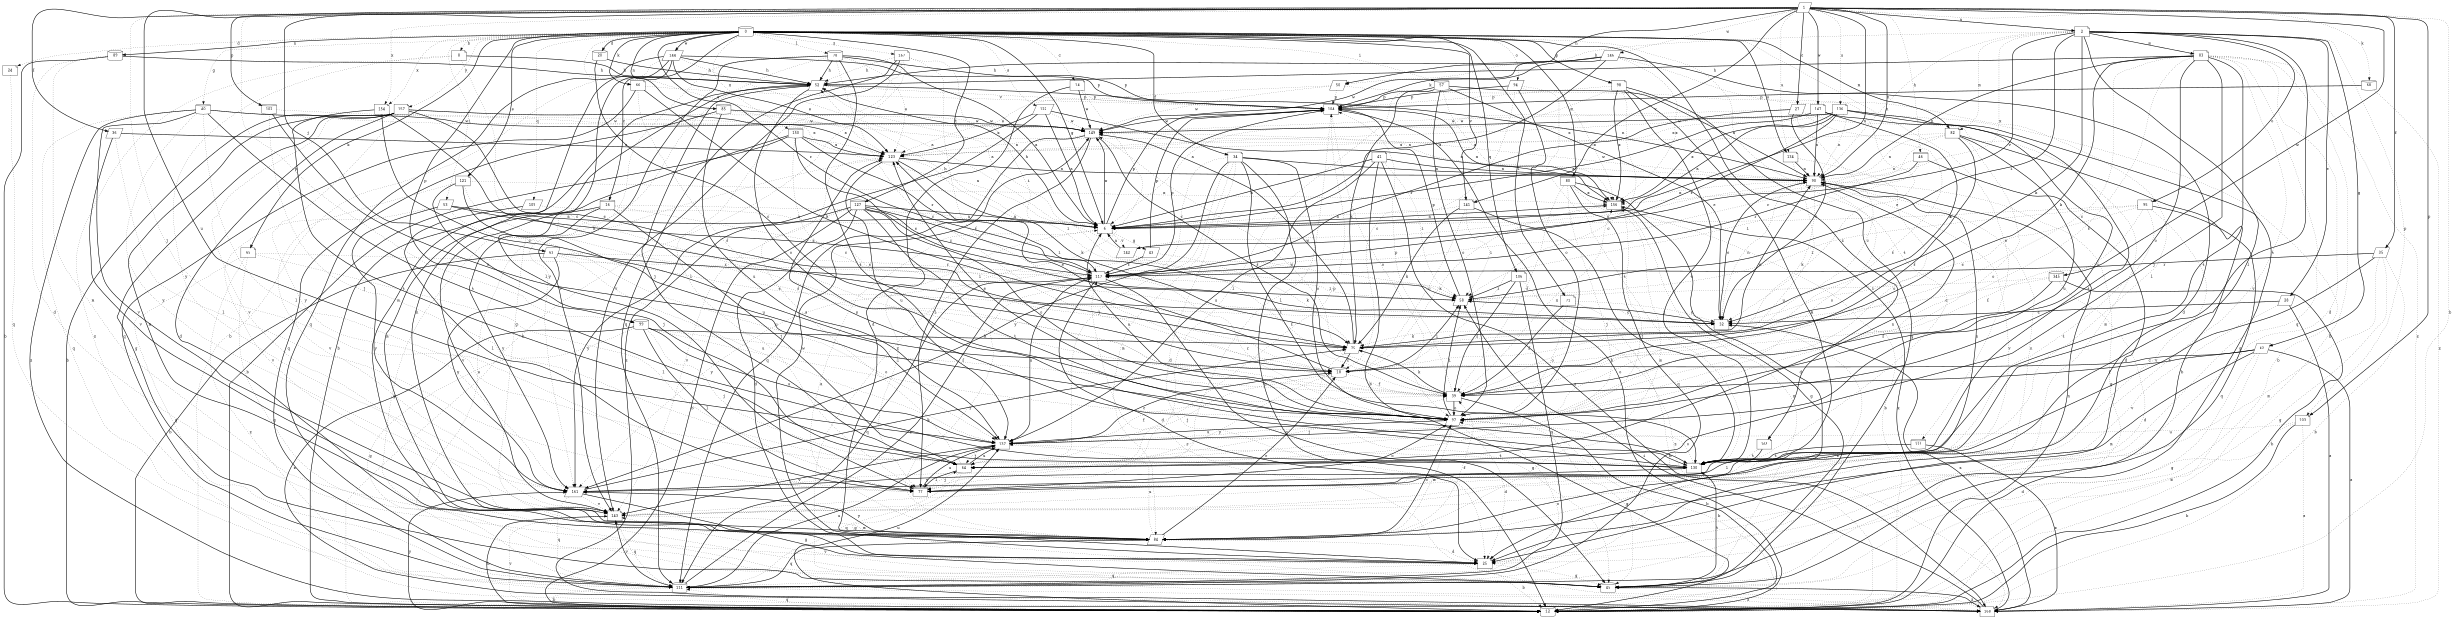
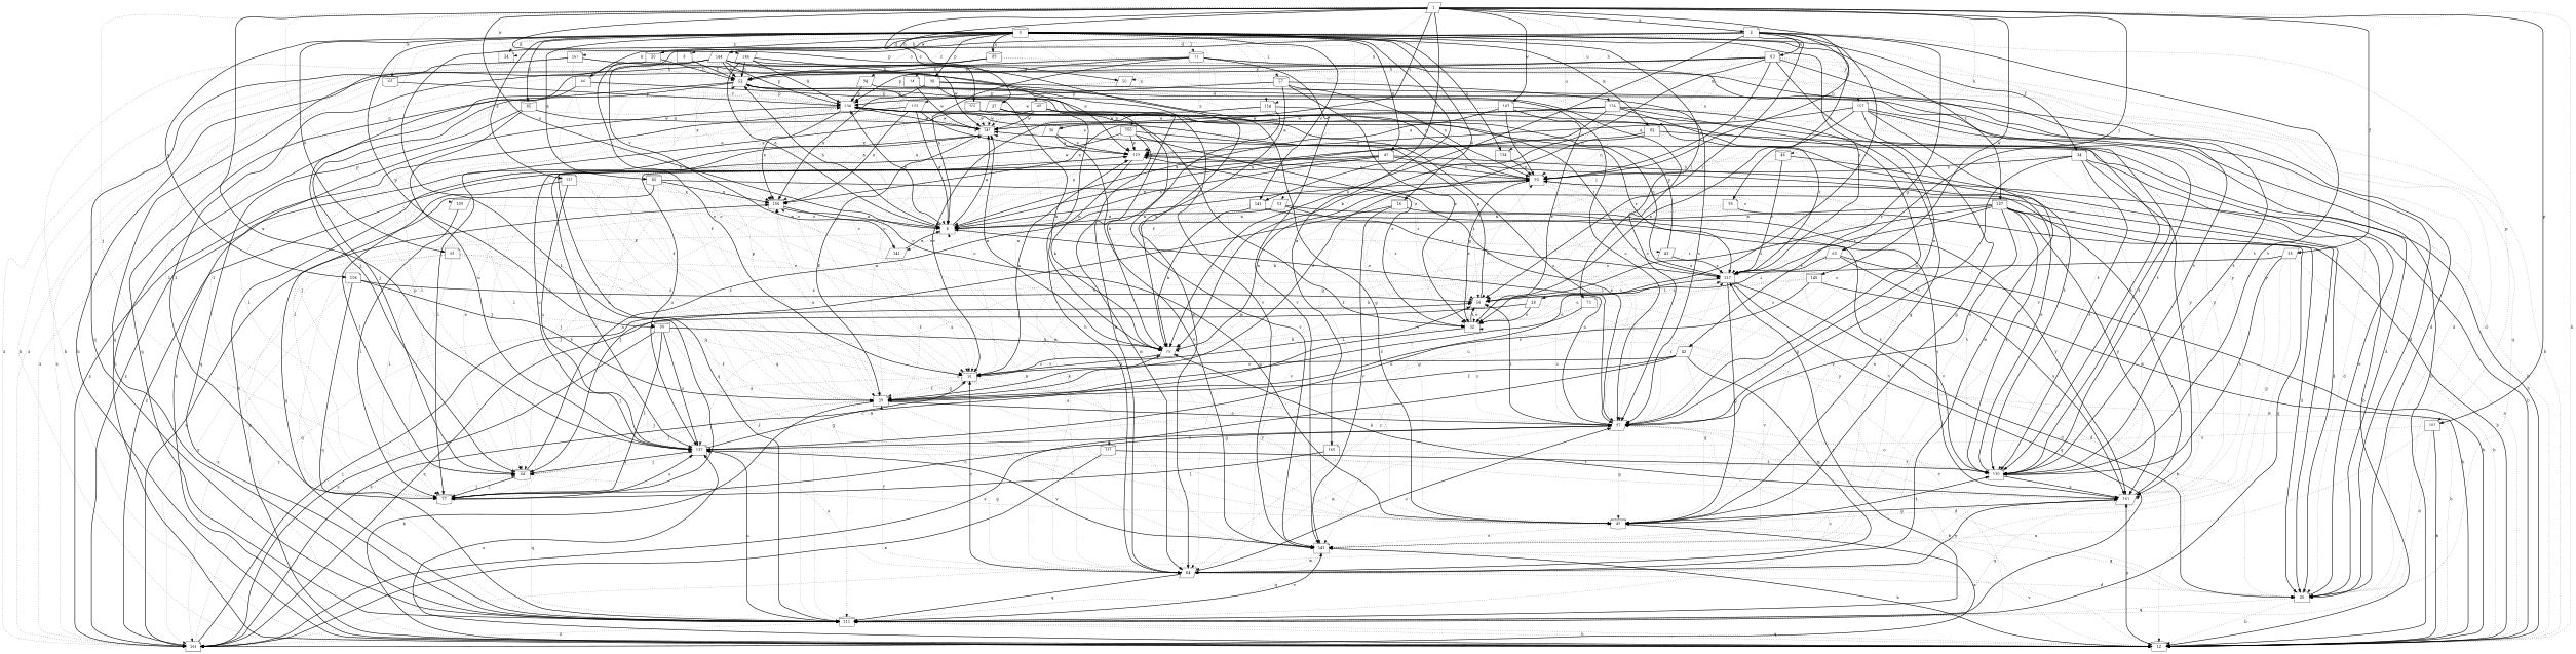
  strict digraph {
    fontname="Courier Prime"
    node [fontname="Courier Prime" shape=note]
    edge [fontname="Courier Prime" style=bold]
    0 [shape=cylinder]
    8
    14
    16 [shape=cylinder]
    20 [shape=cylinder]
    24
    34
    40 [shape=cylinder]
    41
    53 [shape=parallelogram]
    57 [shape=cylinder]
    65
    66
    71
    n15 [label=78 shape=cylinder]
    80 [shape=cylinder]
    82
    85 [shape=cylinder]
    89 [shape=cylinder]
    94 [shape=parallelogram]
    98
    99 [shape=cylinder]
    106
    109 [shape=parallelogram]
    117
    119 [shape=cylinder]
    121
    122 [shape=parallelogram]
    123 [shape=parallelogram]
    127 [shape=cylinder]
    130
    134
    141
    144 [shape=parallelogram]
    150 [shape=cylinder]
    154
    157
    165
    167
    52 [shape=parallelogram]
    18 [shape=cylinder]
    161 [shape=parallelogram]
    168
    104
    149 [shape=cylinder]
    25
    6
    64 [shape=cylinder]
    143
    32
    45 [shape=cylinder]
    111 [shape=cylinder]
    12 [shape=cylinder]
    90
    84 [shape=parallelogram]
    97 [shape=parallelogram]
    77 [shape=cylinder]
    137
    58 [shape=parallelogram]
    n60 [label=75 shape=parallelogram]
    156 [shape=cylinder]
    39
    1 [shape=parallelogram]
    2
    27 [shape=parallelogram]
    35 [shape=parallelogram]
    36 [shape=parallelogram]
    46 [shape=cylinder]
    50 [shape=parallelogram]
    63 [shape=parallelogram]
    68 [shape=cylinder]
    102 [shape=cylinder]
    103
    136
-   145 [shape=cylinder label=345]
+   145 [shape=cylinder]
    146 [shape=parallelogram]
    147
    28 [shape=parallelogram]
    42 [shape=parallelogram]
    83
    95
    142 [shape=parallelogram]
    43 [shape=parallelogram]
    0 -> 8 [label=b style=dotted]
    0 -> 14 [label=c style=dotted]
    0 -> 16 [label=c]
    0 -> 20 [label=d]
    0 -> 24 [label=d style=dotted]
    0 -> 34 [label=f]
    0 -> 40 [label=g style=dotted]
-   0 -> 6 [label=g]
+   0 -> 41 [label=g]
    0 -> 53 [label=i style=dotted]
    0 -> 57 [label=i style=dotted]
    0 -> 65 [label=k]
    0 -> 66 [label=k]
    0 -> 71 [label=l]
    0 -> n15 [label=l style=dotted]
    0 -> 80 [label=m]
    0 -> 82 [label=m]
    0 -> 85 [label=n]
    0 -> 89 [label=n]
    0 -> 94 [label=o style=dotted]
    0 -> 98 [label=p]
    0 -> 99 [label=p]
    0 -> 106 [label=q]
    0 -> 109 [label=q style=dotted]
    0 -> 117 [label=r]
    0 -> 119 [label=s style=dotted]
    0 -> 121 [label=s]
    0 -> 122 [label=s style=dotted]
    0 -> 123 [label=s style=dotted]
    0 -> 127 [label=t]
    0 -> 130 [label=t style=dotted]
    0 -> 134 [label=u]
    0 -> 141 [label=v]
    0 -> 144 [label=w]
    0 -> 150 [label=x style=dotted]
    0 -> 154 [label=x style=dotted]
    0 -> 157 [label=y style=dotted]
    0 -> 165 [label=z]
    0 -> 167 [label=z style=dotted]
    8 -> 52 [label=h]
    8 -> 18 [label=c style=dotted]
    8 -> 161 [label=y style=dotted]
    8 -> 168 [label=z style=dotted]
    14 -> 168 [label=z style=dotted]
    14 -> 104 [label=p style=dotted]
    14 -> 149 [label=w]
    14 -> 25 [label=d]
    16 -> 161 [label=y]
    16 -> 6 [label=a style=dotted]
    16 -> 64 [label=j]
    16 -> 143 [label=v]
    16 -> 32 [label=e style=dotted]
    16 -> 45 [label=g style=dotted]
    20 -> 52 [label=h]
    20 -> 18 [label=c]
    24 -> 111 [label=q style=dotted]
    34 -> 117 [label=r style=dotted]
    34 -> 130 [label=t]
    34 -> 161 [label=y]
    34 -> 25 [label=d style=dotted]
    34 -> 64 [label=j style=dotted]
    34 -> 12 [label=b]
    34 -> 90 [label=n]
    34 -> 84 [label=m style=dotted]
    34 -> 97 [label=o]
    40 -> 123 [label=s style=dotted]
    40 -> 130 [label=t]
    40 -> 161 [label=y style=dotted]
    40 -> 168 [label=z]
    40 -> 149 [label=w]
    40 -> 143 [label=v]
    40 -> 111 [label=q style=dotted]
    40 -> 77 [label=l style=dotted]
    41 -> 168 [label=z]
    41 -> 6 [label=a]
    41 -> 12 [label=b]
    41 -> 90 [label=n]
    41 -> 137 [label=u]
    41 -> 58 [label=i style=dotted]
    53 -> 117 [label=r]
    53 -> 161 [label=y]
    53 -> 6 [label=a]
    53 -> 143 [label=v style=dotted]
    53 -> 137 [label=u style=dotted]
    57 -> 104 [label=p]
    57 -> 32 [label=e]
    57 -> 90 [label=n]
    57 -> 97 [label=o]
    57 -> 77 [label=l style=dotted]
    57 -> n60 [label=k]
    57 -> 156 [label=x style=dotted]
    65 -> 117 [label=r style=dotted]
    65 -> 168 [label=z style=dotted]
    65 -> 45 [label=g style=dotted]
    65 -> 111 [label=q style=dotted]
+   65 -> 84 [label=m style=dotted]
    65 -> 77 [label=l style=dotted]
    66 -> 104 [label=v style=dotted]
    66 -> 111 [label=q]
    66 -> n60 [label=k]
    66 -> 39 [label=f style=dotted]
    71 -> 32 [label=e style=dotted]
    71 -> 12 [label=b style=dotted]
    71 -> 97 [label=o style=dotted]
    71 -> 39 [label=f]
    n15 -> 123 [label=s style=dotted]
    n15 -> 130 [label=t]
    n15 -> 52 [label=h]
    n15 -> 18 [label=c style=dotted]
    n15 -> 161 [label=y style=dotted]
    n15 -> 104 [label=p]
    n15 -> 6 [label=a]
    n15 -> 143 [label=v]
    n15 -> 45 [label=g style=dotted]
    80 -> 25 [label=d]
    80 -> 64 [label=j style=dotted]
    80 -> 111 [label=q]
    80 -> 84 [label=m style=dotted]
    80 -> 156 [label=x]
    80 -> 39 [label=f style=dotted]
    82 -> 117 [label=r style=dotted]
    82 -> 123 [label=s style=dotted]
    82 -> 12 [label=b]
    82 -> 90 [label=n style=dotted]
    82 -> 97 [label=o style=dotted]
    82 -> 137 [label=u]
    82 -> 39 [label=f]
    85 -> 149 [label=w]
    85 -> 111 [label=q]
    85 -> 90 [label=n style=dotted]
    85 -> 137 [label=u]
    89 -> 52 [label=h]
    89 -> 25 [label=d style=dotted]
    89 -> 12 [label=b]
    89 -> 84 [label=m style=dotted]
    94 -> 130 [label=t style=dotted]
    94 -> 18 [label=c style=dotted]
    94 -> 104 [label=p]
    94 -> 97 [label=o]
    94 -> 156 [label=x style=dotted]
    98 -> 130 [label=t]
    98 -> 18 [label=c style=dotted]
    98 -> 104 [label=p style=dotted]
    98 -> 6 [label=a style=dotted]
    98 -> 45 [label=g]
    98 -> 84 [label=m]
    98 -> 156 [label=x]
    99 -> 168 [label=z]
    99 -> 64 [label=j style=dotted]
    99 -> 45 [label=g style=dotted]
    99 -> 97 [label=o style=dotted]
    99 -> 77 [label=l]
    99 -> 137 [label=u]
    99 -> n60 [label=k]
    99 -> 39 [label=f style=dotted]
    106 -> 168 [label=z style=dotted]
    106 -> 111 [label=q]
    106 -> 58 [label=i]
    106 -> 39 [label=f]
    109 -> 6 [label=a style=dotted]
    109 -> 77 [label=l]
    117 -> 104 [label=p]
    117 -> 25 [label=d]
    117 -> 45 [label=g]
    117 -> 111 [label=q]
    117 -> 137 [label=u]
    117 -> 58 [label=i style=dotted]
    119 -> 130 [label=t]
    119 -> 168 [label=z]
    121 -> 64 [label=j]
    121 -> 143 [label=v style=dotted]
    121 -> 137 [label=u]
    121 -> 156 [label=x style=dotted]
    121 -> 39 [label=f style=dotted]
    122 -> 123 [label=s]
    122 -> 168 [label=z]
    122 -> 149 [label=w style=dotted]
    122 -> 6 [label=a]
    122 -> 156 [label=x]
    123 -> 90 [label=n]
    123 -> 137 [label=u]
    123 -> 58 [label=i style=dotted]
    123 -> n60 [label=k]
    127 -> 117 [label=r]
    127 -> 130 [label=t]
    127 -> 161 [label=y]
    127 -> 25 [label=d]
    127 -> 6 [label=a]
    127 -> 143 [label=v style=dotted]
    127 -> 12 [label=b]
    127 -> 97 [label=o]
    127 -> 58 [label=i]
    130 -> 123 [label=s]
    130 -> 161 [label=y]
    130 -> 97 [label=o style=dotted]
    134 -> 90 [label=n]
    134 -> 97 [label=o style=dotted]
    134 -> 137 [label=u style=dotted]
    141 -> 130 [label=t]
    141 -> 18 [label=c style=dotted]
    141 -> 6 [label=a style=dotted]
    141 -> 58 [label=i style=dotted]
    141 -> n60 [label=k]
    144 -> 123 [label=s]
    144 -> 52 [label=h]
    144 -> 104 [label=p]
    144 -> 6 [label=a style=dotted]
    144 -> 111 [label=q]
    144 -> 12 [label=b style=dotted]
    144 -> 84 [label=m]
    144 -> 77 [label=l]
    150 -> 117 [label=r]
    150 -> 123 [label=s]
    150 -> 18 [label=c style=dotted]
    150 -> 6 [label=a style=dotted]
    150 -> 32 [label=e]
    150 -> 12 [label=b]
    150 -> 84 [label=m]
    154 -> 130 [label=t]
    154 -> 18 [label=c]
    154 -> 149 [label=w style=dotted]
    154 -> n60 [label=k]
    157 -> 123 [label=s]
    157 -> 161 [label=y style=dotted]
    157 -> 149 [label=w style=dotted]
    157 -> 25 [label=d]
    157 -> 143 [label=v style=dotted]
    157 -> 32 [label=e]
    157 -> 45 [label=g]
    157 -> 12 [label=b]
    157 -> 84 [label=m]
    165 -> 130 [label=t style=dotted]
    165 -> 77 [label=l]
    167 -> 52 [label=h style=dotted]
    167 -> 143 [label=v]
    167 -> 111 [label=q]
    167 -> 12 [label=b style=dotted]
    167 -> 77 [label=l style=dotted]
    167 -> 58 [label=i style=dotted]
    167 -> 39 [label=f style=dotted]
    52 -> 104 [label=p style=dotted]
    52 -> 6 [label=a style=dotted]
    52 -> 64 [label=j]
    52 -> 12 [label=b]
    52 -> 90 [label=n]
    52 -> 97 [label=o]
    18 -> 123 [label=s]
    18 -> 161 [label=y style=dotted]
    18 -> 64 [label=j style=dotted]
    18 -> 58 [label=i]
    18 -> 156 [label=x style=dotted]
    18 -> 39 [label=f style=dotted]
-   161 -> 143 [label=v style=dotted]
+   39 -> 143 [label=v style=dotted]
    161 -> 45 [label=g]
    161 -> 111 [label=q style=dotted]
    161 -> 90 [label=n]
    161 -> n60 [label=k]
    168 -> 117 [label=r style=dotted]
    168 -> 58 [label=i]
    168 -> 156 [label=x]
    104 -> 149 [label=w]
    104 -> 12 [label=b]
    104 -> 97 [label=o style=dotted]
    104 -> 77 [label=l style=dotted]
    104 -> 156 [label=x]
    149 -> 123 [label=s style=dotted]
    149 -> 111 [label=q]
    149 -> 77 [label=l]
    149 -> 39 [label=f]
    25 -> 149 [label=w]
    25 -> 45 [label=g style=dotted]
    25 -> 111 [label=q style=dotted]
    25 -> 12 [label=b style=dotted]
    6 -> 52 [label=h]
    6 -> 104 [label=p]
    6 -> 149 [label=w]
    6 -> 77 [label=l style=dotted]
    6 -> 142 [label=v style=dotted]
    6 -> 43 [label=g style=dotted]
    64 -> 123 [label=s style=dotted]
    64 -> 104 [label=p style=dotted]
    64 -> 45 [label=g style=dotted]
    64 -> 111 [label=q style=dotted]
    64 -> 90 [label=n]
    64 -> 77 [label=l]
    64 -> 137 [label=u]
    143 -> 111 [label=q style=dotted]
    143 -> 12 [label=b]
    143 -> 90 [label=n style=dotted]
    143 -> 84 [label=m style=dotted]
    32 -> 168 [label=z]
    32 -> 90 [label=n style=dotted]
    32 -> 97 [label=o style=dotted]
    32 -> 58 [label=i]
    32 -> n60 [label=k style=dotted]
    45 -> 130 [label=t]
    45 -> 168 [label=z]
    45 -> 143 [label=v style=dotted]
    45 -> 156 [label=x style=dotted]
    111 -> 117 [label=r]
    111 -> 123 [label=s style=dotted]
    111 -> 168 [label=z style=dotted]
    111 -> 143 [label=v]
    111 -> 32 [label=e style=dotted]
    111 -> 12 [label=b style=dotted]
    111 -> 97 [label=o style=dotted]
    111 -> 137 [label=u]
    12 -> 161 [label=y]
    12 -> 143 [label=v style=dotted]
    12 -> 111 [label=q style=dotted]
-   12 -> 90 [label=n]
+   12 -> 90 [label=n style=dotted]
    12 -> 137 [label=u]
    90 -> 149 [label=w style=dotted]
    90 -> 143 [label=v style=dotted]
    90 -> 32 [label=e]
    90 -> 45 [label=g style=dotted]
    90 -> 97 [label=o style=dotted]
    90 -> n60 [label=k style=dotted]
    90 -> 156 [label=x style=dotted]
    84 -> 117 [label=r style=dotted]
    84 -> 52 [label=h]
    84 -> 18 [label=c]
    84 -> 161 [label=y]
    84 -> 25 [label=d style=dotted]
    84 -> 6 [label=a style=dotted]
    84 -> 111 [label=q]
    84 -> 97 [label=o]
    84 -> 137 [label=u style=dotted]
    84 -> 39 [label=f style=dotted]
    97 -> 117 [label=r style=dotted]
    97 -> 123 [label=s]
    97 -> 25 [label=d style=dotted]
    97 -> 6 [label=a]
    97 -> 45 [label=g style=dotted]
    97 -> 12 [label=b style=dotted]
    97 -> 84 [label=m style=dotted]
    97 -> 137 [label=u]
    97 -> 58 [label=i]
    77 -> 64 [label=j style=dotted]
    77 -> 97 [label=o]
    77 -> 137 [label=u]
    137 -> 130 [label=t style=dotted]
    137 -> 18 [label=c]
    137 -> 64 [label=j style=dotted]
    137 -> 143 [label=v]
    137 -> 39 [label=f style=dotted]
    58 -> 104 [label=p]
    58 -> 32 [label=e style=dotted]
    n60 -> 18 [label=c]
    n60 -> 149 [label=w]
    n60 -> 45 [label=g style=dotted]
    n60 -> 90 [label=n]
    156 -> 6 [label=a]
    156 -> 64 [label=j style=dotted]
    156 -> 45 [label=g]
    156 -> 12 [label=b style=dotted]
    39 -> 104 [label=p style=dotted]
    39 -> 149 [label=w style=dotted]
    39 -> 64 [label=j style=dotted]
    39 -> 12 [label=b]
    39 -> 97 [label=o]
    39 -> n60 [label=k]
    39 -> 156 [label=x style=dotted]
    1 -> 99 [label=p style=dotted]
    1 -> 134 [label=u style=dotted]
    1 -> 141 [label=v]
    1 -> 154 [label=x style=dotted]
    1 -> 6 [label=a]
    1 -> 64 [label=j style=dotted]
    1 -> 12 [label=b style=dotted]
    1 -> 90 [label=n]
    1 -> 137 [label=u]
    1 -> 2 [label=a]
    1 -> 27 [label=e]
    1 -> 35 [label=f]
    1 -> 36 [label=f]
    1 -> 46 [label=h style=dotted]
    1 -> 50 [label=h]
    1 -> 63 [label=j]
    1 -> 68 [label=k style=dotted]
    1 -> 102 [label=p]
    1 -> 103 [label=p]
    1 -> 136 [label=u style=dotted]
    1 -> 145 [label=w]
    1 -> 146 [label=w style=dotted]
    1 -> 147 [label=w]
+   2 -> 24 [label=d style=dotted]
    2 -> 82 [label=m style=dotted]
    2 -> 130 [label=t]
    2 -> 90 [label=n style=dotted]
    2 -> 77 [label=l]
    2 -> 58 [label=i]
    2 -> n60 [label=k]
    2 -> 156 [label=x style=dotted]
    2 -> 50 [label=h style=dotted]
    2 -> 103 [label=p style=dotted]
    2 -> 28 [label=e]
    2 -> 42 [label=g]
    2 -> 83 [label=m]
    2 -> 95 [label=o]
    2 -> 142 [label=v]
    27 -> 117 [label=r]
    27 -> 18 [label=c style=dotted]
    27 -> 149 [label=w style=dotted]
    27 -> 32 [label=e]
    27 -> 84 [label=m style=dotted]
    27 -> 39 [label=f style=dotted]
    35 -> 117 [label=r]
    35 -> 130 [label=t]
    35 -> 45 [label=g style=dotted]
    35 -> 12 [label=b style=dotted]
    35 -> 84 [label=m style=dotted]
    36 -> 123 [label=s]
    36 -> 143 [label=v]
    36 -> 77 [label=l style=dotted]
    46 -> 117 [label=r]
    46 -> 25 [label=d]
    46 -> 90 [label=n style=dotted]
    46 -> 58 [label=i style=dotted]
    50 -> 123 [label=s style=dotted]
    50 -> 104 [label=p style=dotted]
    50 -> 149 [label=w style=dotted]
    50 -> 32 [label=e style=dotted]
    63 -> 117 [label=r style=dotted]
    63 -> 161 [label=y]
    63 -> 32 [label=e style=dotted]
    63 -> 12 [label=b]
    63 -> 137 [label=u style=dotted]
    63 -> 58 [label=i]
    68 -> 168 [label=z style=dotted]
    68 -> 104 [label=p]
    102 -> 149 [label=w style=dotted]
    102 -> 64 [label=j style=dotted]
    102 -> 97 [label=o]
    103 -> 168 [label=z style=dotted]
    103 -> 25 [label=d style=dotted]
    103 -> 12 [label=b]
    103 -> 137 [label=u style=dotted]
    136 -> 117 [label=r]
    136 -> 123 [label=s style=dotted]
    136 -> 149 [label=w]
    136 -> 6 [label=a]
    136 -> 45 [label=g]
    136 -> 12 [label=b style=dotted]
    136 -> 90 [label=n style=dotted]
    136 -> 97 [label=o]
    136 -> 156 [label=x]
    145 -> 25 [label=d style=dotted]
    145 -> 32 [label=e style=dotted]
    145 -> 12 [label=b]
    145 -> 58 [label=i style=dotted]
    145 -> 39 [label=f]
    146 -> 52 [label=h]
    146 -> 104 [label=k]
    146 -> 149 [label=w]
    146 -> 25 [label=d]
    146 -> 6 [label=a]
    146 -> 77 [label=l style=dotted]
    146 -> 156 [label=x style=dotted]
    147 -> 123 [label=s style=dotted]
    147 -> 130 [label=t]
    147 -> 149 [label=w style=dotted]
    147 -> 6 [label=a]
    147 -> 32 [label=e]
    147 -> 90 [label=n]
    28 -> 168 [label=z]
    28 -> 143 [label=v style=dotted]
    28 -> 32 [label=e]
    42 -> 18 [label=c]
    42 -> 168 [label=z]
    42 -> 45 [label=g style=dotted]
    42 -> 12 [label=b style=dotted]
    42 -> 84 [label=m]
    42 -> 39 [label=f]
    83 -> 130 [label=t]
    83 -> 52 [label=h]
    83 -> 18 [label=c style=dotted]
    83 -> 168 [label=z style=dotted]
    83 -> 25 [label=d style=dotted]
    83 -> 64 [label=j]
    83 -> 143 [label=v style=dotted]
    83 -> 111 [label=q style=dotted]
    83 -> 12 [label=b style=dotted]
    83 -> 90 [label=n]
    83 -> 97 [label=o]
    83 -> n60 [label=k]
    83 -> 39 [label=f style=dotted]
    95 -> 130 [label=t style=dotted]
    95 -> 6 [label=a style=dotted]
    95 -> 143 [label=v style=dotted]
    95 -> 32 [label=e style=dotted]
    95 -> 111 [label=q]
    95 -> 58 [label=i style=dotted]
    95 -> 39 [label=f style=dotted]
    142 -> 52 [label=h style=dotted]
    142 -> 6 [label=a]
    142 -> 90 [label=n style=dotted]
    142 -> 39 [label=f style=dotted]
    43 -> 117 [label=r]
    43 -> 161 [label=y style=dotted]
    43 -> 104 [label=p]
    43 -> n60 [label=k style=dotted]
  }
